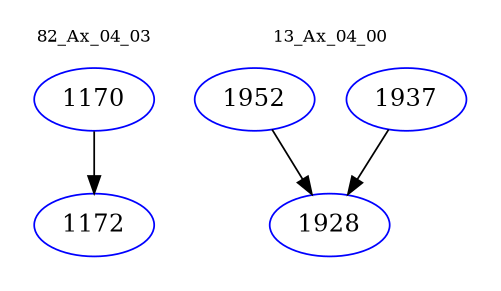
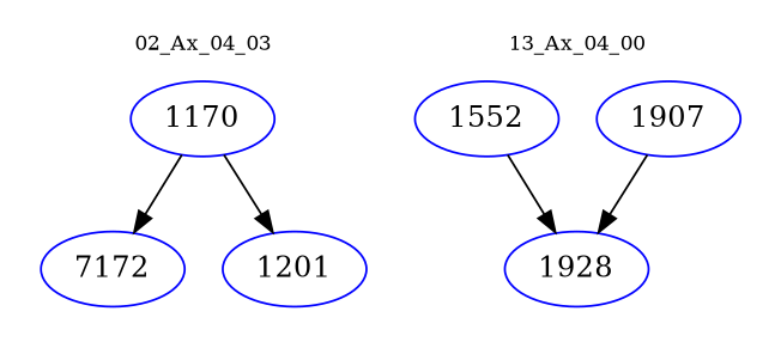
  digraph {
    node [color=blue]
    edge [color=black]
-   n1 [label=1172]
+   n1 [label=7172]
    n2 [label=1170]
-   n4 [label=1937]
+   n3 [label=1201]
+   n4 [label=1907]
    n5 [label=1928]
-   n6 [label=1952]
+   n6 [label=1552]
    subgraph cluster_1 {
      color=white
      fontsize=10
-     label="82_Ax_04_03"
+     label="02_Ax_04_03"
      n1
      n2
+     n3
    }
    subgraph cluster_2 {
      color=white
      fontsize=10
      label="13_Ax_04_00"
      n4
      n5
      n6
    }
    n2 -> n1
+   n2 -> n3
    n4 -> n5
    n6 -> n5
  }
